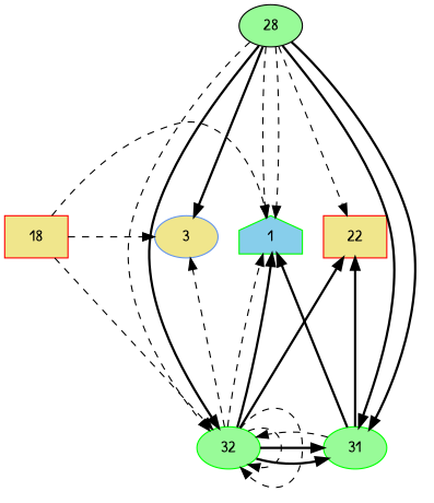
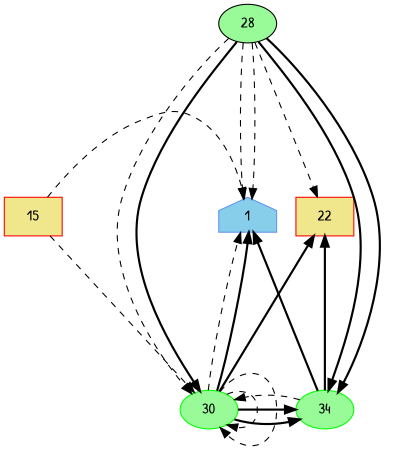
  digraph {
    fontname="Patrick Hand"
    ranksep=2.0
    node [color=cornflowerblue fillcolor=khaki fontname="Patrick Hand" shape=ellipse style=filled]
    edge [fontname="Patrick Hand" style=dashed]
-   1 [color=green fillcolor=skyblue shape=house]
-   3
-   18 [color=red shape=box]
+   1 [fillcolor=skyblue shape=house]
+   18 [color=red shape=box label=15]
    22 [color=red shape=box]
    28 [color=black fillcolor=palegreen]
-   30 [color=green fillcolor=palegreen label=32]
-   31 [color=green fillcolor=palegreen]
+   30 [color=green fillcolor=palegreen]
+   31 [color=green fillcolor=palegreen label=34]
    subgraph sub_1 {
      rank=same
      1
-     3
      18
      22
    }
    subgraph sub_2 {
      rank=same
      28
    }
    subgraph sub_3 {
      rank=same
      30
      31
    }
    18 -> 1
-   18 -> 3
    18 -> 30
    28 -> 1
    28 -> 1
-   28 -> 3 [style=bold]
    28 -> 22
    28 -> 30
    28 -> 30 [style=bold]
    28 -> 31 [style=bold]
    28 -> 31 [style=bold]
    30 -> 1
    30 -> 1 [style=bold]
-   30 -> 3
    30 -> 22 [style=bold]
    30 -> 30
    30 -> 30
    30 -> 31 [style=bold]
    30 -> 31 [style=bold]
    31 -> 1 [style=bold]
    31 -> 22 [style=bold]
    31 -> 30
  }
